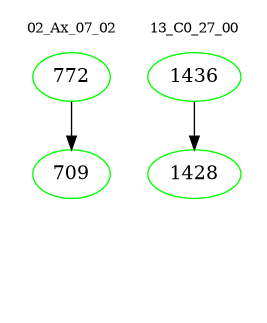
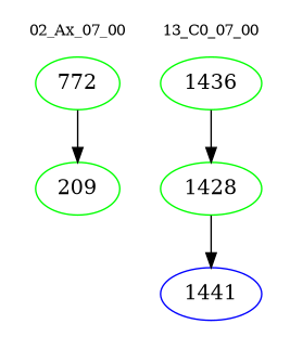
  digraph {
    node [color=green]
    edge [color=black]
    n1 [label=772]
-   n2 [label=709]
+   n2 [label=209]
    n3 [label=1436]
    n4 [label=1428]
+   n5 [color=blue label=1441]
    subgraph cluster_1 {
      color=white
      fontsize=10
-     label="02_Ax_07_02"
+     label="02_Ax_07_00"
      n1
      n2
    }
    subgraph cluster_2 {
      color=white
      fontsize=10
-     label="13_C0_27_00"
+     label="13_C0_07_00"
      n3
      n4
+     n5
    }
    n1 -> n2
    n3 -> n4
+   n4 -> n5
  }
